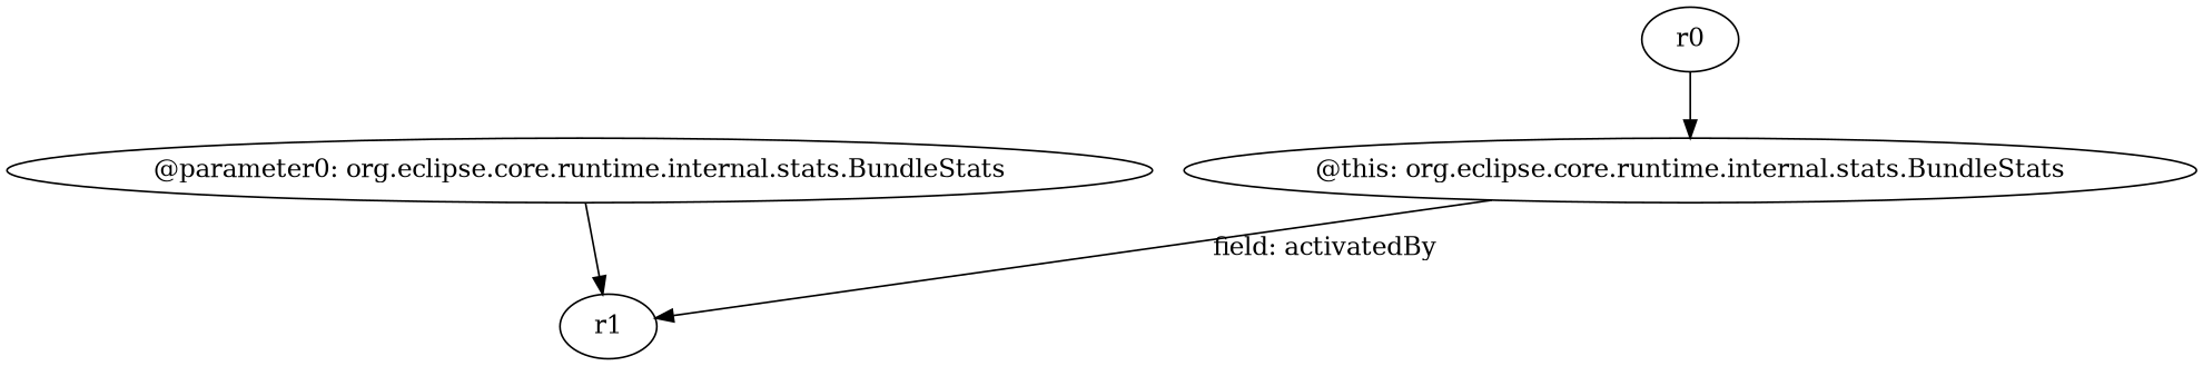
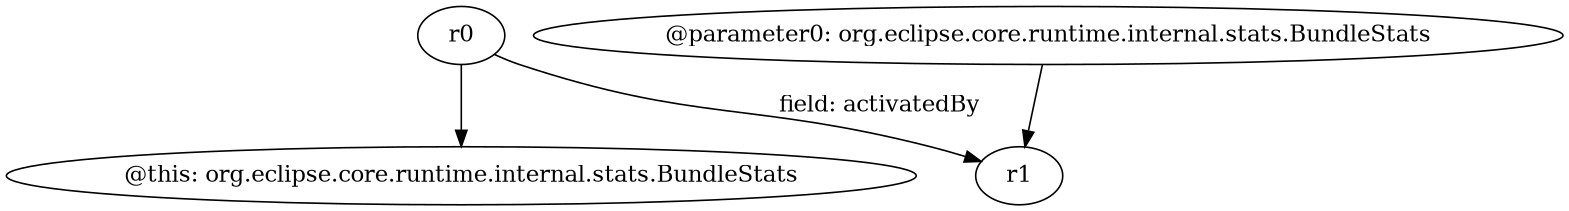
  digraph {
    n1 [label="@this: org.eclipse.core.runtime.internal.stats.BundleStats"]
    n2 [label=r0]
    n3 [label=r1]
    n4 [label="@parameter0: org.eclipse.core.runtime.internal.stats.BundleStats"]
    n2 -> n1
-   n1 -> n3 [label="field: activatedBy"]
+   n2 -> n3 [label="field: activatedBy"]
    n4 -> n3
  }
